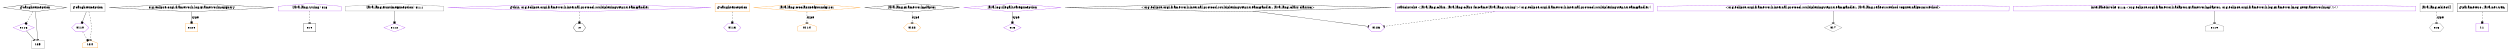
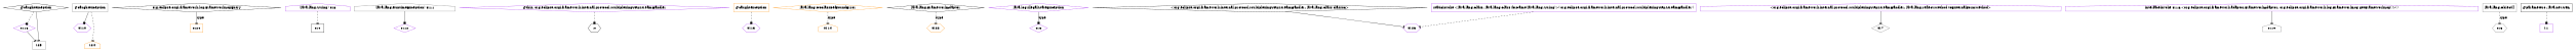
  digraph {
    node [color=purple shape=diamond]
    edge [arrowhead=tee style=dashed]
    n1 [label="$r16"]
    n2 [color=gray40 label=r25 shape=box]
    n3 [color=gray40 label="@caughtexception" shape=box]
    n4 [label="$r10" shape=hexagon]
    n5 [color=darkorange label=r24 shape=house]
    n6 [color=black label="org.eclipse.osgi.framework.log.FrameworkLogEntry"]
    n7 [color=darkorange label="$r20" shape=box]
    n8 [label="(java.lang.String) $r8" shape=house]
    n9 [color=black label="$r9" shape=box]
    n10 [color=black label="@caughtexception"]
    n11 [color=gray40 label="(java.lang.RuntimeException) $r11" shape=house]
    n12 [label="$r12"]
    n13 [label="@this: org.eclipse.osgi.framework.internal.protocol.MultiplexingURLStreamHandler"]
    n14 [color=black label=r0 shape=hexagon]
    n15 [color=darkorange label="@caughtexception" shape=box]
    n16 [label="$r13" shape=hexagon]
    n17 [color=darkorange label="java.lang.NoClassDefFoundError"]
    n18 [color=darkorange label="$r14" shape=house]
    n19 [color=black label="java.lang.FrameworkAdaptor"]
    n20 [color=darkorange label="$r22" shape=hexagon]
    n21 [label="java.log.IllegalStateException"]
    n22 [label="$r5"]
    n23 [color=black label="<org.eclipse.osgi.framework.internal.protocol.MultiplexingURLStreamHandler: java.lang.Class class$3>"]
    n24 [label="$r26" shape=hexagon]
    n25 [label="<org.eclipse.osgi.framework.internal.protocol.MultiplexingURLStreamHandler: java.lang.reflect.Method toExternalFormMethod>" shape=house]
    n26 [color=gray40 label="$r7"]
    n27 [label="interfaceinvoke $r18.<org.eclipse.osgi.framework.adaptor.FrameworkAdaptor: org.eclipse.osgi.framework.log.FrameworkLog getFrameworkLog()>()" shape=house]
    n28 [color=gray40 label="$r19" shape=house]
    n29 [label="staticinvoke <java.lang.Class: java.lang.Class forName(java.lang.String)>('org.eclipse.osgi.framework.internal.protocol.MultiplexingURLStreamHandler')" shape=box]
    n30 [color=gray40 label="java.lang.Object[]" shape=box]
    n31 [color=gray40 label="$r6" shape=hexagon]
    n32 [color=black label="@parameter0: java.net.URL" shape=box]
    n33 [label=r1 shape=box]
    n1 -> n2 [style=solid]
    n3 -> n4 [arrowhead=box style=solid]
    n3 -> n5
-   n4 -> n5 [arrowhead=box]
-   n6 -> n7 [arrowhead=box label=type style=solid]
+   n6 -> n7 [label=type style=solid]
    n8 -> n9
    n10 -> n1 [arrowhead=box]
    n10 -> n2 [style=solid]
    n11 -> n12 [arrowhead=box style=solid]
    n13 -> n14 [arrowhead=box]
    n15 -> n16 [arrowhead=box]
    n17 -> n18 [label=type]
    n19 -> n20 [label=type]
    n21 -> n22 [arrowhead=box label=type style=solid]
    n23 -> n24 [style=solid]
    n25 -> n26 [style=solid]
    n27 -> n28 [style=solid]
    n29 -> n24
    n30 -> n31 [label=type]
    n32 -> n33 [arrowhead=box]
  }
